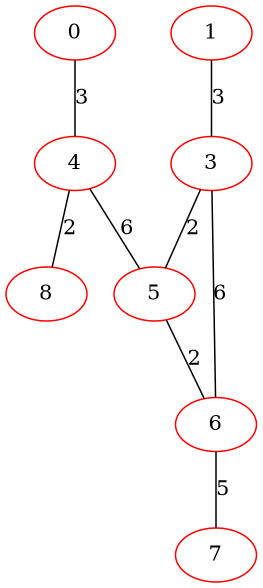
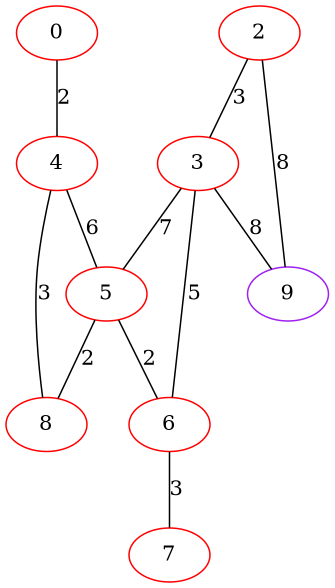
  graph {
    node [color=red weight=1]
    0
    4
    5
    8
-   2 [label=1]
+   2
    3
+   9 [color=purple weight=4]
    6
    7
-   0 -- 4 [label=3]
+   0 -- 4 [label=2]
    4 -- 5 [label=6]
-   4 -- 8 [label=2]
+   4 -- 8 [label=3]
+   5 -- 8 [label=2]
    5 -- 6 [label=2]
    2 -- 3 [label=3]
-   3 -- 5 [label=2]
-   3 -- 6 [label=6]
-   6 -- 7 [label=5]
+   2 -- 9 [label=8]
+   3 -- 5 [label=7]
+   3 -- 9 [label=8]
+   3 -- 6 [label=5]
+   6 -- 7 [label=3]
  }
